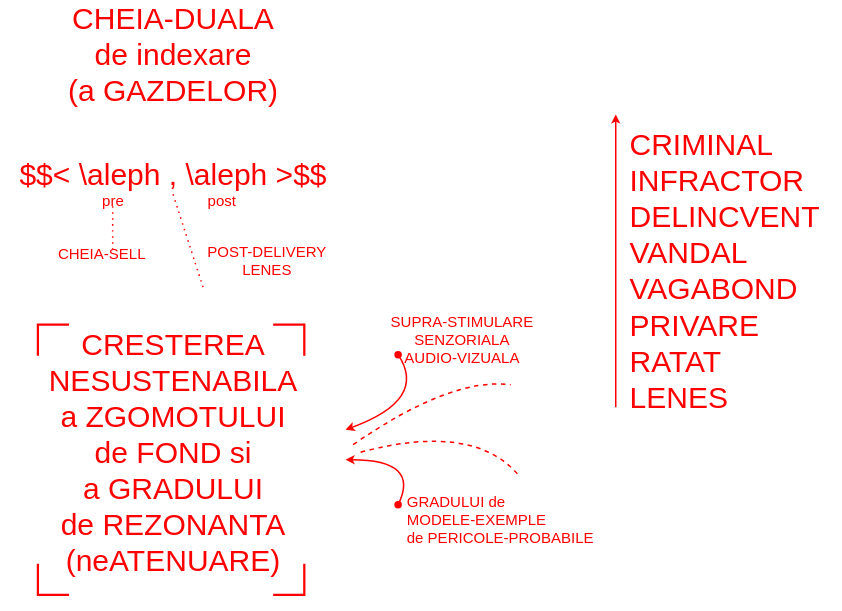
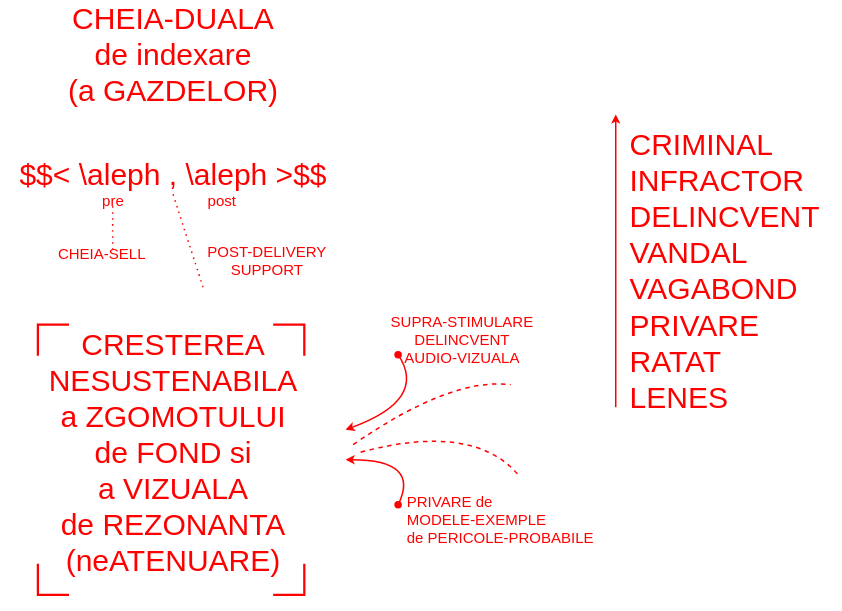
  <mxCell id="0" />
  <mxCell id="1" parent="0" />
  <mxCell id="2" value="&lt;font style=&quot;font-size: 40px&quot; color=&quot;#ff0000&quot;&gt;CHEIA-DUALA&lt;br&gt;de indexare&lt;br&gt;(a GAZDELOR)&lt;br&gt;&lt;/font&gt;" style="text;html=1;align=center;verticalAlign=middle;resizable=0;points=[];autosize=1;strokeColor=none;fillColor=none;" vertex="1" parent="1"><mxGeometry x="80" y="20" width="300" height="80" as="geometry" /></mxCell>
- <mxCell id="3" value="CRESTEREA&lt;br&gt;NESUSTENABILA&lt;br&gt;a ZGOMOTULUI&lt;br&gt;de FOND si&lt;br&gt;a GRADULUI&lt;br&gt;de REZONANTA&lt;br&gt;(neATENUARE)" style="text;html=1;align=center;verticalAlign=middle;resizable=0;points=[];autosize=1;strokeColor=none;fillColor=none;fontSize=40;fontColor=#FF0000;" vertex="1" parent="1"><mxGeometry x="55" y="420" width="350" height="340" as="geometry" /></mxCell>
+ <mxCell id="3" value="CRESTEREA&lt;br&gt;NESUSTENABILA&lt;br&gt;a ZGOMOTULUI&lt;br&gt;de FOND si&lt;br&gt;a VIZUALA&lt;br&gt;de REZONANTA&lt;br&gt;(neATENUARE)" style="text;html=1;align=center;verticalAlign=middle;resizable=0;points=[];autosize=1;strokeColor=none;fillColor=none;fontSize=40;fontColor=#FF0000;" vertex="1" parent="1"><mxGeometry x="55" y="420" width="350" height="340" as="geometry" /></mxCell>
  <mxCell id="4" value="&lt;div style=&quot;text-align: left&quot;&gt;&lt;span&gt;CRIMINAL&lt;/span&gt;&lt;/div&gt;&lt;div style=&quot;text-align: left&quot;&gt;&lt;span&gt;INFRACTOR&lt;/span&gt;&lt;/div&gt;&lt;div style=&quot;text-align: left&quot;&gt;&lt;span&gt;DELINCVENT&lt;/span&gt;&lt;/div&gt;&lt;div style=&quot;text-align: left&quot;&gt;&lt;span&gt;VANDAL&lt;/span&gt;&lt;/div&gt;&lt;div style=&quot;text-align: left&quot;&gt;&lt;span&gt;VAGABOND&lt;/span&gt;&lt;/div&gt;&lt;div style=&quot;text-align: left&quot;&gt;&lt;span&gt;PRIVARE&lt;/span&gt;&lt;/div&gt;&lt;div style=&quot;text-align: left&quot;&gt;&lt;span&gt;RATAT&lt;/span&gt;&lt;/div&gt;&lt;div style=&quot;text-align: left&quot;&gt;&lt;span&gt;LENES&lt;/span&gt;&lt;/div&gt;" style="text;html=1;align=center;verticalAlign=middle;resizable=0;points=[];autosize=1;strokeColor=none;fillColor=none;fontSize=40;fontColor=#FF0000;" vertex="1" parent="1"><mxGeometry x="830" y="153" width="270" height="390" as="geometry" /></mxCell>
  <mxCell id="5" value="" style="endArrow=classic;html=1;rounded=0;fontSize=40;fontColor=#FF0000;strokeWidth=2;strokeColor=#FF0000;" edge="1" parent="1"><mxGeometry width="50" height="50" relative="1" as="geometry"><mxPoint x="820" y="530" as="sourcePoint" /><mxPoint x="820" y="140" as="targetPoint" /></mxGeometry></mxCell>
  <mxCell id="6" value="" style="shape=waypoint;sketch=0;fillStyle=solid;size=6;pointerEvents=1;points=[];fillColor=none;resizable=0;rotatable=0;perimeter=centerPerimeter;snapToPoint=1;fontSize=40;fontColor=#FF0000;strokeColor=#FF0000;strokeWidth=3;" vertex="1" parent="1"><mxGeometry x="510" y="440" width="40" height="40" as="geometry" /></mxCell>
  <mxCell id="7" value="" style="shape=waypoint;sketch=0;fillStyle=solid;size=6;pointerEvents=1;points=[];fillColor=none;resizable=0;rotatable=0;perimeter=centerPerimeter;snapToPoint=1;fontSize=40;fontColor=#FF0000;strokeColor=#FF0000;strokeWidth=3;" vertex="1" parent="1"><mxGeometry x="510" y="640" width="40" height="40" as="geometry" /></mxCell>
  <mxCell id="8" value="" style="shape=partialRectangle;whiteSpace=wrap;html=1;bottom=0;right=0;fillColor=none;fontSize=40;fontColor=#FF0000;strokeColor=#FF0000;strokeWidth=3;" vertex="1" parent="1"><mxGeometry x="50" y="420" width="40" height="40" as="geometry" /></mxCell>
- <mxCell id="9" value="SUPRA-STIMULARE&lt;br&gt;SENZORIALA&lt;br&gt;AUDIO-VIZUALA" style="text;html=1;align=center;verticalAlign=middle;resizable=0;points=[];autosize=1;strokeColor=none;fillColor=none;fontSize=20;fontColor=#FF0000;" vertex="1" parent="1"><mxGeometry x="510" y="400" width="210" height="80" as="geometry" /></mxCell>
- <mxCell id="10" value="GRADULUI de&lt;br&gt;MODELE-EXEMPLE&lt;br&gt;de PERICOLE-PROBABILE" style="text;html=1;align=left;verticalAlign=middle;resizable=0;points=[];autosize=1;strokeColor=none;fillColor=none;fontSize=20;fontColor=#FF0000;" vertex="1" parent="1"><mxGeometry x="540" y="640" width="260" height="80" as="geometry" /></mxCell>
+ <mxCell id="9" value="SUPRA-STIMULARE&lt;br&gt;DELINCVENT&lt;br&gt;AUDIO-VIZUALA" style="text;html=1;align=center;verticalAlign=middle;resizable=0;points=[];autosize=1;strokeColor=none;fillColor=none;fontSize=20;fontColor=#FF0000;" vertex="1" parent="1"><mxGeometry x="510" y="400" width="210" height="80" as="geometry" /></mxCell>
+ <mxCell id="10" value="PRIVARE de&lt;br&gt;MODELE-EXEMPLE&lt;br&gt;de PERICOLE-PROBABILE" style="text;html=1;align=left;verticalAlign=middle;resizable=0;points=[];autosize=1;strokeColor=none;fillColor=none;fontSize=20;fontColor=#FF0000;" vertex="1" parent="1"><mxGeometry x="540" y="640" width="260" height="80" as="geometry" /></mxCell>
  <mxCell id="11" value="" style="endArrow=classic;html=1;fontSize=20;fontColor=#FF0000;strokeColor=#FF0000;strokeWidth=2;exitX=0.413;exitY=0.381;exitDx=0;exitDy=0;exitPerimeter=0;curved=1;" edge="1" parent="1" source="7"><mxGeometry width="50" height="50" relative="1" as="geometry"><mxPoint x="520" y="490" as="sourcePoint" /><mxPoint x="460" y="600" as="targetPoint" /><Array as="points"><mxPoint x="560" y="600" /></Array></mxGeometry></mxCell>
  <mxCell id="12" value="" style="endArrow=classic;html=1;fontSize=20;fontColor=#FF0000;strokeColor=#FF0000;strokeWidth=2;curved=1;exitX=0.433;exitY=0.728;exitDx=0;exitDy=0;exitPerimeter=0;" edge="1" parent="1" source="6"><mxGeometry width="50" height="50" relative="1" as="geometry"><mxPoint x="520" y="500" as="sourcePoint" /><mxPoint x="460" y="560" as="targetPoint" /><Array as="points"><mxPoint x="570" y="520" /></Array></mxGeometry></mxCell>
  <mxCell id="13" value="" style="endArrow=none;dashed=1;html=1;fontSize=20;fontColor=#FF0000;strokeColor=#FF0000;strokeWidth=2;curved=1;" edge="1" parent="1"><mxGeometry width="50" height="50" relative="1" as="geometry"><mxPoint x="470" y="580" as="sourcePoint" /><mxPoint x="680" y="500" as="targetPoint" /><Array as="points"><mxPoint x="600" y="490" /></Array></mxGeometry></mxCell>
  <mxCell id="14" value="" style="endArrow=none;dashed=1;html=1;fontSize=20;fontColor=#FF0000;strokeColor=#FF0000;strokeWidth=2;curved=1;" edge="1" parent="1"><mxGeometry width="50" height="50" relative="1" as="geometry"><mxPoint x="480" y="590" as="sourcePoint" /><mxPoint x="690" y="620" as="targetPoint" /><Array as="points"><mxPoint x="630" y="550" /></Array></mxGeometry></mxCell>
  <mxCell id="15" value="" style="shape=partialRectangle;whiteSpace=wrap;html=1;bottom=0;right=0;fillColor=none;fontSize=40;fontColor=#FF0000;strokeColor=#FF0000;strokeWidth=3;rotation=90;" vertex="1" parent="1"><mxGeometry x="365" y="420" width="40" height="40" as="geometry" /></mxCell>
  <mxCell id="16" value="" style="shape=partialRectangle;whiteSpace=wrap;html=1;bottom=0;right=0;fillColor=none;fontSize=40;fontColor=#FF0000;strokeColor=#FF0000;strokeWidth=3;rotation=-180;" vertex="1" parent="1"><mxGeometry x="365" y="740" width="40" height="40" as="geometry" /></mxCell>
  <mxCell id="17" value="" style="shape=partialRectangle;whiteSpace=wrap;html=1;bottom=0;right=0;fillColor=none;fontSize=40;fontColor=#FF0000;strokeColor=#FF0000;strokeWidth=3;rotation=-90;" vertex="1" parent="1"><mxGeometry x="50" y="740" width="40" height="40" as="geometry" /></mxCell>
  <mxCell id="18" value="$$&amp;lt; \aleph , \aleph &amp;gt;$$" style="text;html=1;align=center;verticalAlign=middle;resizable=0;points=[];autosize=1;strokeColor=none;fillColor=none;fontSize=40;fontColor=#FF0000;" vertex="1" parent="1"><mxGeometry x="20" y="195" width="420" height="50" as="geometry" /></mxCell>
  <mxCell id="19" value="pre" style="text;html=1;align=center;verticalAlign=middle;resizable=0;points=[];autosize=1;strokeColor=none;fillColor=none;fontSize=20;fontColor=#FF0000;" vertex="1" parent="1"><mxGeometry x="130" y="240" width="40" height="30" as="geometry" /></mxCell>
  <mxCell id="20" value="post" style="text;html=1;align=center;verticalAlign=middle;resizable=0;points=[];autosize=1;strokeColor=none;fillColor=none;fontSize=20;fontColor=#FF0000;" vertex="1" parent="1"><mxGeometry x="270" y="240" width="50" height="30" as="geometry" /></mxCell>
  <mxCell id="21" value="CHEIA-SELL" style="text;html=1;align=center;verticalAlign=middle;resizable=0;points=[];autosize=1;strokeColor=none;fillColor=none;fontSize=20;fontColor=#FF0000;" vertex="1" parent="1"><mxGeometry x="50" y="310" width="170" height="30" as="geometry" /></mxCell>
- <mxCell id="22" value="POST-DELIVERY&lt;br&gt;LENES" style="text;html=1;align=center;verticalAlign=middle;resizable=0;points=[];autosize=1;strokeColor=none;fillColor=none;fontSize=20;fontColor=#FF0000;" vertex="1" parent="1"><mxGeometry x="270" y="310" width="170" height="50" as="geometry" /></mxCell>
+ <mxCell id="22" value="POST-DELIVERY&lt;br&gt;SUPPORT" style="text;html=1;align=center;verticalAlign=middle;resizable=0;points=[];autosize=1;strokeColor=none;fillColor=none;fontSize=20;fontColor=#FF0000;" vertex="1" parent="1"><mxGeometry x="270" y="310" width="170" height="50" as="geometry" /></mxCell>
  <mxCell id="23" value="" style="endArrow=none;dashed=1;html=1;dashPattern=1 3;strokeWidth=2;fontSize=20;fontColor=#FF0000;curved=1;strokeColor=#FF0000;" edge="1" parent="1"><mxGeometry width="50" height="50" relative="1" as="geometry"><mxPoint x="149.66" y="320" as="sourcePoint" /><mxPoint x="149.66" y="260" as="targetPoint" /></mxGeometry></mxCell>
  <mxCell id="24" value="" style="endArrow=none;dashed=1;html=1;dashPattern=1 3;strokeWidth=2;fontSize=20;fontColor=#FF0000;curved=1;strokeColor=#FF0000;" edge="1" parent="1"><mxGeometry width="50" height="50" relative="1" as="geometry"><mxPoint x="270" y="370" as="sourcePoint" /><mxPoint x="229.66" y="245" as="targetPoint" /></mxGeometry></mxCell>
